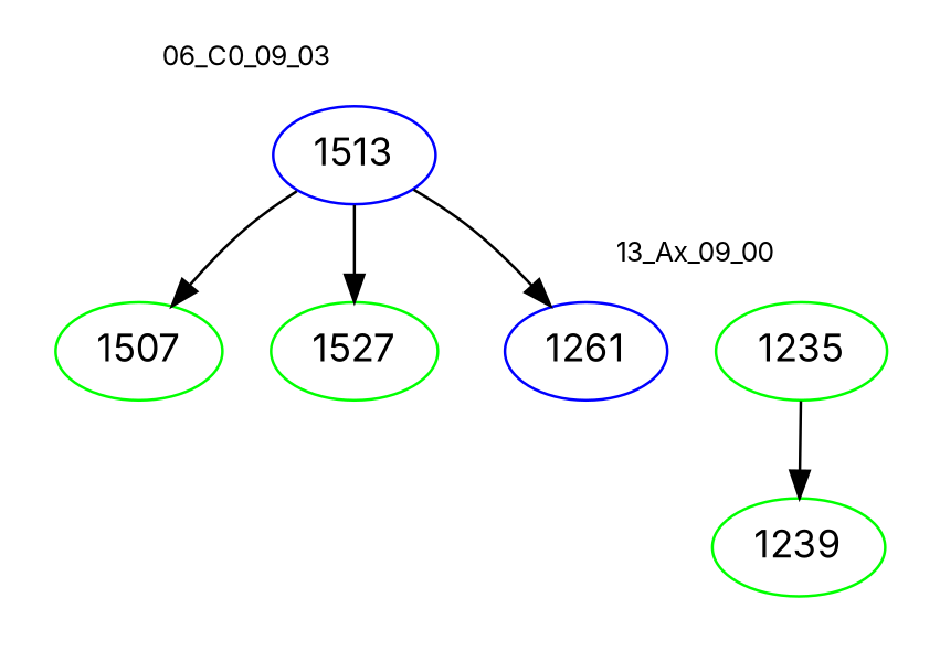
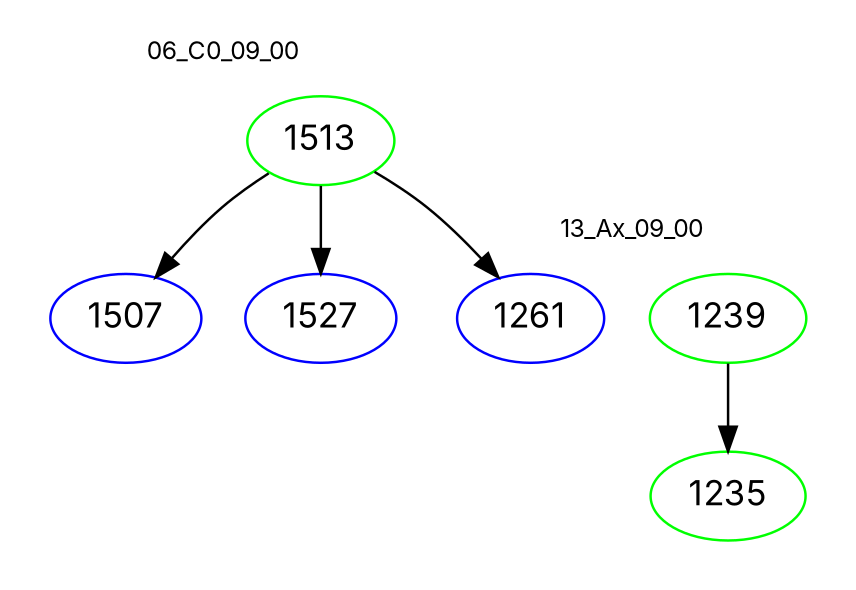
  digraph {
    fontname=Inter
    node [color=green fontname=Inter]
    edge [color=black fontname=Inter]
    n1 [label=1239]
    n2 [label=1235]
    n3 [color=blue label=1261]
-   n4 [color=blue label=1513]
-   n5 [label=1507]
-   n6 [label=1527]
+   n4 [label=1513]
+   n5 [color=blue label=1507]
+   n6 [color=blue label=1527]
    subgraph cluster_1 {
      color=white
      fontsize=10
      label="13_Ax_09_00"
      n1
      n2
      n3
    }
    subgraph cluster_2 {
      color=white
      fontsize=10
-     label="06_C0_09_03"
+     label="06_C0_09_00"
      n4
      n5
      n6
    }
-   n2 -> n1
+   n1 -> n2
    n4 -> n3
    n4 -> n5
    n4 -> n6
  }
